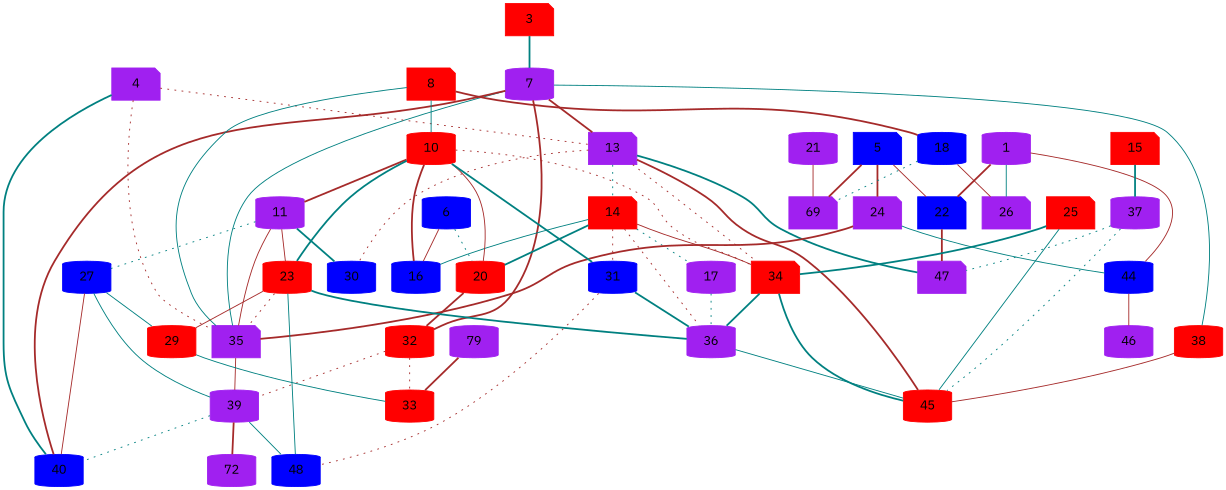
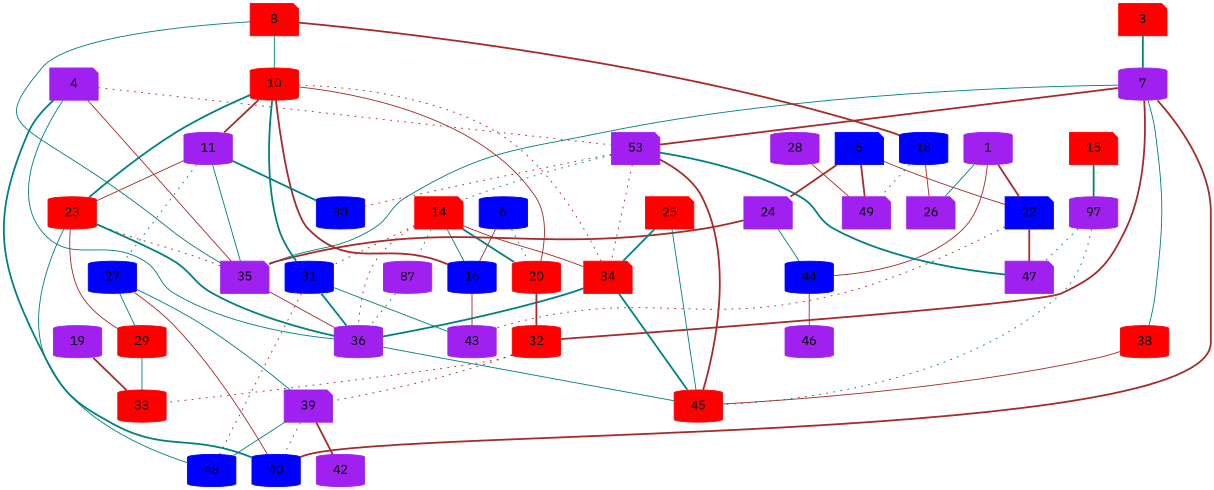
  graph {
    fontname="IBM Plex Sans"
    node [color=purple fontname="IBM Plex Sans" shape=cylinder style=filled]
    edge [color=brown fontname="IBM Plex Sans" style=solid weight=1.0]
    22 [color=blue shape=note]
    1
    26 [shape=note]
    44 [color=blue]
    47 [shape=note]
+   43
    46
    3 [color=red shape=note]
    7
-   13 [shape=note]
+   13 [shape=note label=53]
    35 [shape=note]
    40 [color=blue]
    32 [color=red]
    38 [color=red]
    4 [shape=note]
    36
    34 [color=red shape=note]
    30 [color=blue]
    14 [color=red shape=note]
    45 [color=red]
    5 [color=blue shape=note]
    24 [shape=note]
-   49 [shape=note label=69]
+   49 [shape=note]
    6 [color=blue]
    16 [color=blue]
    20 [color=red]
    33 [color=red]
-   39
+   39 [shape=note]
    8 [color=red shape=note]
    10 [color=red]
    18 [color=blue]
    11
    23 [color=red]
    31 [color=blue]
    27 [color=blue]
    29 [color=red]
    48 [color=blue]
-   17
+   17 [label=87]
    15 [color=red shape=note]
-   37
-   19 [label=79]
-   21
+   37 [label=97]
+   19
+   21 [label=28]
    25 [color=red shape=note]
-   42 [label=72]
+   42
    22 -- 47 [style=bold]
+   22 -- 43 [style=dotted]
    1 -- 22 [style=bold]
    1 -- 26 [color=teal]
    1 -- 44
    44 -- 46
    3 -- 7 [color=teal style=bold]
    7 -- 13 [style=bold]
    7 -- 35 [color=teal]
    7 -- 40 [style=bold]
    7 -- 32 [style=bold]
    7 -- 38 [color=teal]
    13 -- 47 [color=teal style=bold]
    13 -- 34 [style=dotted]
    13 -- 30 [style=dotted]
    13 -- 14 [color=teal style=dotted]
    13 -- 45 [style=bold]
-   35 -- 39
+   35 -- 36
    32 -- 33 [style=dotted]
    32 -- 39 [style=dotted]
    38 -- 45
    4 -- 13 [style=dotted]
-   4 -- 35 [style=dotted]
+   4 -- 35
    4 -- 40 [color=teal style=bold]
+   4 -- 36 [color=teal]
    36 -- 45 [color=teal]
    34 -- 36 [color=teal style=bold]
    34 -- 45 [color=teal style=bold]
    14 -- 36 [style=dotted]
    14 -- 34
    14 -- 16 [color=teal]
    14 -- 20 [color=teal style=bold]
    14 -- 31 [style=dotted]
    14 -- 17 [color=teal style=dotted]
    5 -- 22
    5 -- 24 [style=bold]
    5 -- 49 [style=bold]
    24 -- 44 [color=teal]
    24 -- 35 [style=bold]
    6 -- 16
    6 -- 20 [color=teal style=dotted]
+   16 -- 43 [weight=2.0]
    20 -- 32 [style=bold]
    39 -- 40 [color=teal style=dotted]
    39 -- 48 [color=teal]
    39 -- 42 [style=bold]
    8 -- 35 [color=teal]
    8 -- 10 [color=teal]
    8 -- 18 [style=bold]
    10 -- 34 [style=dotted]
    10 -- 16 [style=bold]
    10 -- 20
    10 -- 11 [style=bold]
    10 -- 23 [color=teal style=bold]
    10 -- 31 [color=teal style=bold]
    18 -- 26
    18 -- 49 [color=teal style=dotted]
-   11 -- 35
+   11 -- 35 [color=teal]
    11 -- 30 [color=teal style=bold]
    11 -- 23
    11 -- 27 [color=teal style=dotted]
    23 -- 35 [style=dotted]
    23 -- 36 [color=teal style=bold]
    23 -- 29
    23 -- 48 [color=teal]
+   31 -- 43 [color=teal]
    31 -- 36 [color=teal style=bold]
    31 -- 48 [style=dotted]
    27 -- 40
    27 -- 39 [color=teal]
    27 -- 29 [color=teal]
    29 -- 33 [color=teal]
    17 -- 36 [color=teal style=dotted weight=2.0]
    15 -- 37 [color=teal style=bold]
    37 -- 47 [color=teal style=dotted]
    37 -- 45 [color=teal style=dotted]
    19 -- 33 [style=bold]
    21 -- 49
    25 -- 34 [color=teal style=bold]
    25 -- 45 [color=teal]
  }
